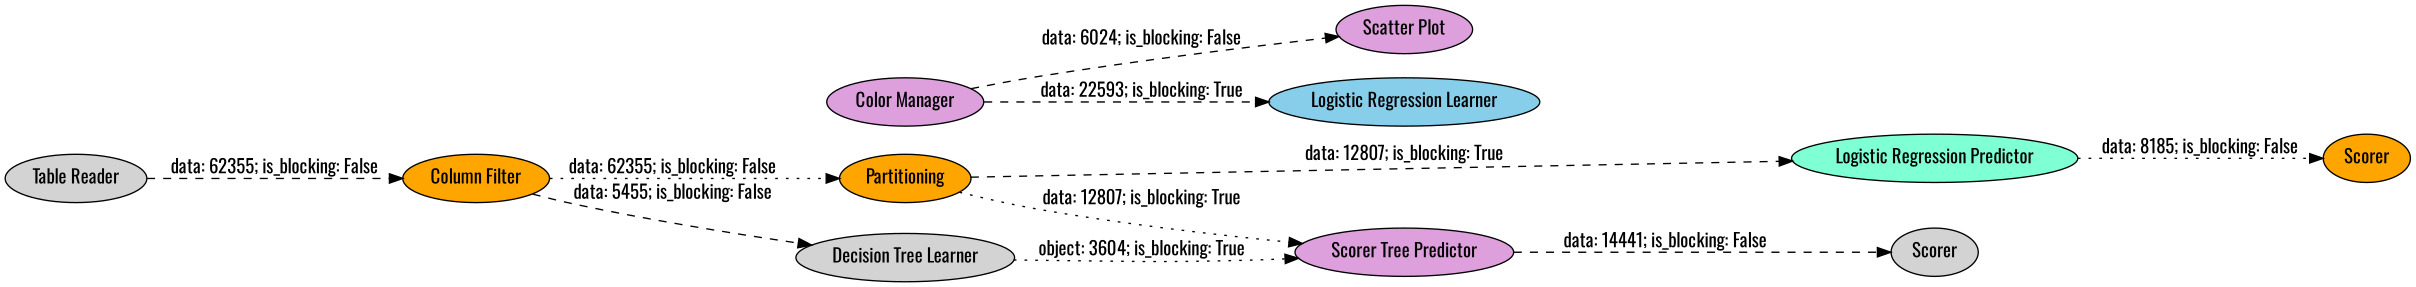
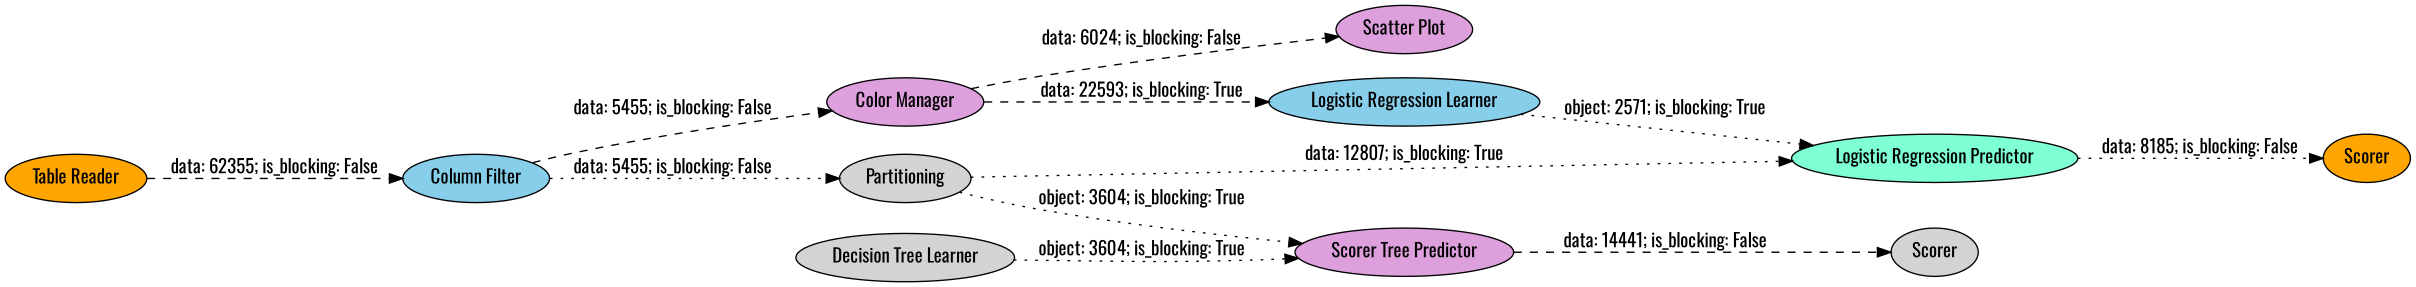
  digraph {
    fontname=Oswald
    rankdir=LR
    node [fillcolor=plum fontname=Oswald style=filled]
    edge [fontname=Oswald style=dotted]
    n1 [label="Scorer Tree Predictor"]
    n2 [fillcolor=lightgrey label=Scorer]
-   n3 [fillcolor=lightgrey label="Table Reader"]
-   n4 [fillcolor=orange label="Column Filter"]
+   n3 [fillcolor=orange label="Table Reader"]
+   n4 [fillcolor=skyblue label="Column Filter"]
    n5 [label="Color Manager"]
-   n6 [fillcolor=orange label=Partitioning]
+   n6 [fillcolor=lightgrey label=Partitioning]
    n7 [fillcolor=skyblue label="Logistic Regression Learner"]
    n8 [fillcolor=aquamarine label="Logistic Regression Predictor"]
    n9 [fillcolor=orange label=Scorer]
    n10 [label="Scatter Plot"]
    n11 [fillcolor=lightgrey label="Decision Tree Learner"]
    n1 -> n2 [label="data: 14441; is_blocking: False" style=dashed]
    n3 -> n4 [label="data: 62355; is_blocking: False" style=dashed]
-   n4 -> n11 [label="data: 5455; is_blocking: False" style=dashed]
-   n4 -> n6 [label="data: 62355; is_blocking: False"]
+   n4 -> n5 [label="data: 5455; is_blocking: False" style=dashed]
+   n4 -> n6 [label="data: 5455; is_blocking: False"]
    n5 -> n7 [label="data: 22593; is_blocking: True" style=dashed]
    n5 -> n10 [label="data: 6024; is_blocking: False" style=dashed]
-   n6 -> n1 [label="data: 12807; is_blocking: True"]
-   n6 -> n8 [label="data: 12807; is_blocking: True" style=dashed]
+   n6 -> n1 [label="object: 3604; is_blocking: True"]
+   n6 -> n8 [label="data: 12807; is_blocking: True"]
+   n7 -> n8 [label="object: 2571; is_blocking: True"]
    n8 -> n9 [label="data: 8185; is_blocking: False"]
    n11 -> n1 [label="object: 3604; is_blocking: True"]
  }
